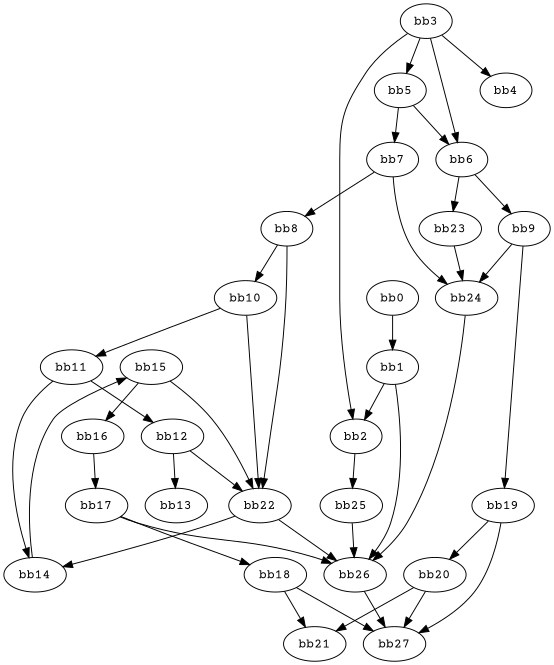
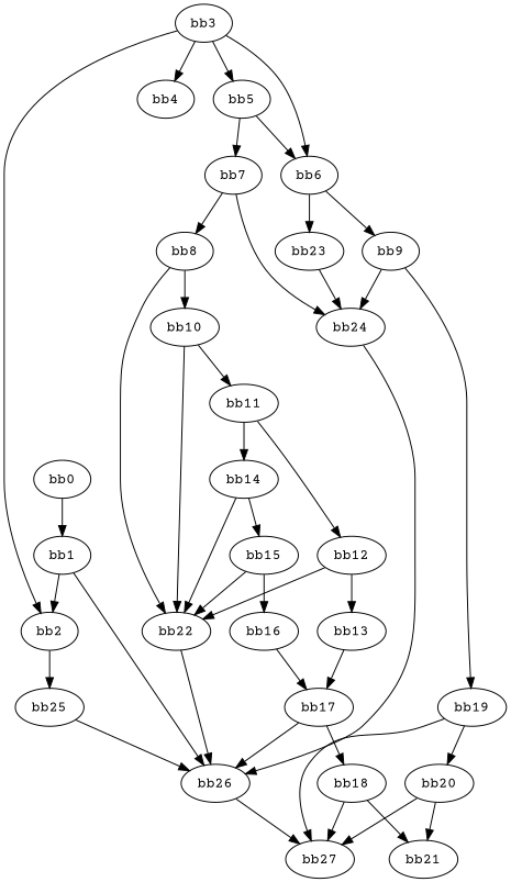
  digraph {
    fontname="Courier Prime"
    node [fontname="Courier Prime"]
    edge [fontname="Courier Prime"]
    n1 [label="bb0\l"]
    n2 [label="bb1\l"]
    n3 [label="bb26\l"]
    n4 [label="bb2\l"]
    n5 [label="bb27\l"]
    n6 [label="bb25\l"]
    n7 [label="bb3\l"]
    n8 [label="bb4\l"]
    n9 [label="bb5\l"]
    n10 [label="bb6\l"]
    n11 [label="bb7\l"]
    n12 [label="bb9\l"]
    n13 [label="bb23\l"]
    n14 [label="bb8\l"]
    n15 [label="bb24\l"]
    n16 [label="bb19\l"]
    n17 [label="bb10\l"]
    n18 [label="bb22\l"]
    n19 [label="bb11\l"]
    n20 [label="bb20\l"]
    n21 [label="bb12\l"]
    n22 [label="bb14\l"]
    n23 [label="bb13\l"]
    n24 [label="bb15\l"]
    n25 [label="bb17\l"]
    n26 [label="bb18\l"]
    n27 [label="bb16\l"]
    n28 [label="bb21\l"]
    n1 -> n2
    n2 -> n3
    n2 -> n4
    n3 -> n5
    n4 -> n6
    n6 -> n3
    n7 -> n4
    n7 -> n8
    n7 -> n9
    n7 -> n10
    n9 -> n10
    n9 -> n11
    n10 -> n12
    n10 -> n13
    n11 -> n14
    n11 -> n15
    n12 -> n15
    n12 -> n16
    n13 -> n15
    n14 -> n17
    n14 -> n18
    n15 -> n3
    n16 -> n5
    n16 -> n20
    n17 -> n18
    n17 -> n19
    n18 -> n3
    n19 -> n21
    n19 -> n22
    n20 -> n5
    n20 -> n28
    n21 -> n18
    n21 -> n23
-   n18 -> n22
+   n22 -> n18
    n22 -> n24
+   n23 -> n25
    n24 -> n18
    n24 -> n27
    n25 -> n3
    n25 -> n26
    n26 -> n5
    n26 -> n28
    n27 -> n25
  }
